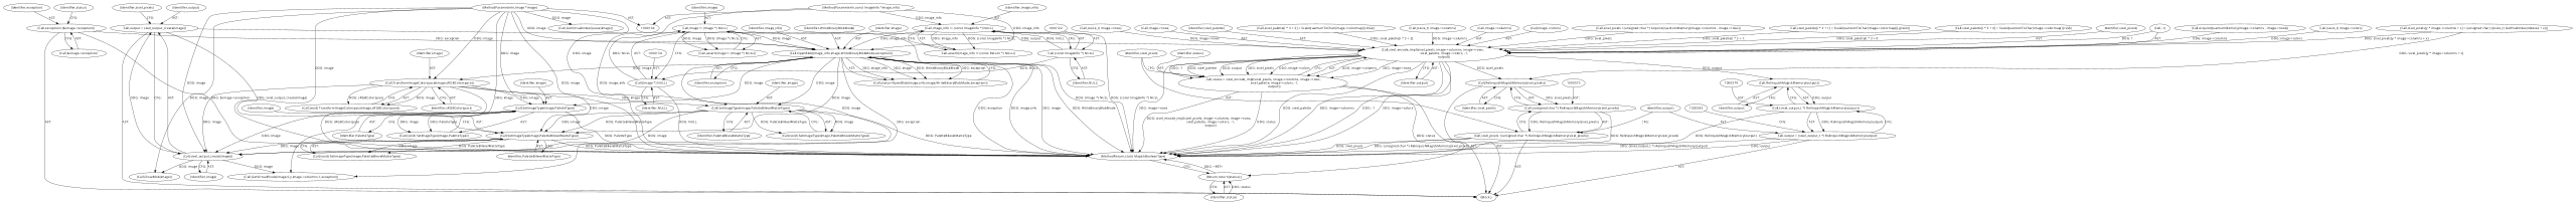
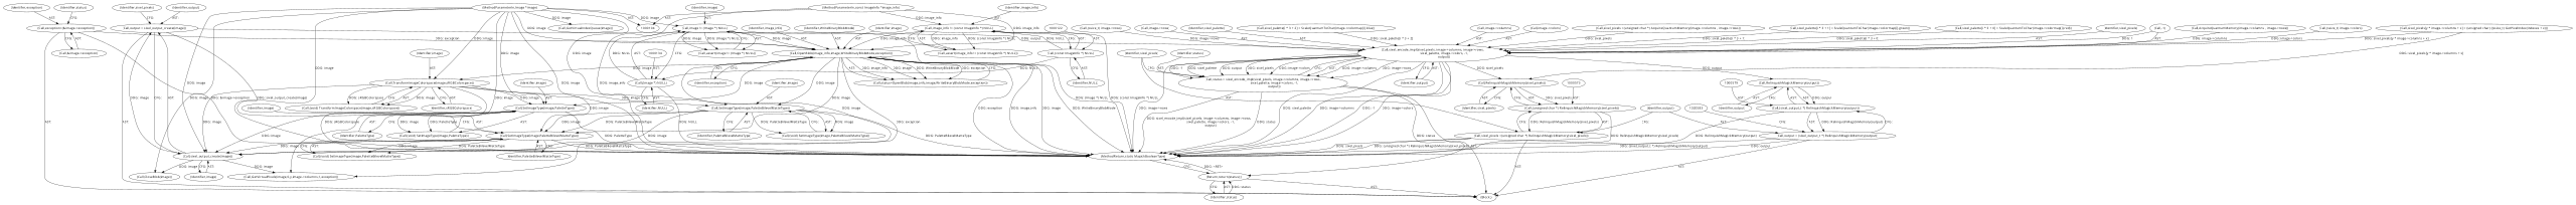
  digraph {
    fontname="Open Sans"
    node [fontname="Open Sans"]
    edge [fontname="Open Sans"]
    n1 [label="(Call,output = sixel_output_create(image))"]
    n2 [label="(Call,sixel_output_create(image))"]
    n3 [label="(Call,sixel_encode_impl(sixel_pixels, image->columns, image->rows,\n                          sixel_palette, image->colors, -1,\n                          output))"]
    n4 [label="(Block,)"]
    n5 [label="(MethodReturn,static MagickBooleanType)"]
    n6 [label="(Call,CloseBlob(image))"]
    n7 [label="(Call,GetVirtualPixels(image,0,y,image->columns,1,exception))"]
    n8 [label="(Identifier,image)"]
    n9 [label="(Call,status = sixel_encode_impl(sixel_pixels, image->columns, image->rows,\n                          sixel_palette, image->colors, -1,\n                          output))"]
    n10 [label="(Call,RelinquishMagickMemory(sixel_pixels))"]
    n11 [label="(Call,RelinquishMagickMemory(output))"]
    n12 [label="(Identifier,output)"]
    n13 [label="(Return,return(status);)"]
    n14 [label="(Call,TransformImageColorspace(image,sRGBColorspace))"]
    n15 [label="(Call,SetImageType(image,PaletteBilevelMatteType))"]
    n16 [label="(Call,SetImageType(image,PaletteType))"]
    n17 [label="(Call,SetImageType(image,PaletteBilevelMatteType))"]
    n18 [label="(Call,(void) TransformImageColorspace(image,sRGBColorspace))"]
    n19 [label="(Identifier,sRGBColorspace)"]
    n20 [label="(Call,(void) SetImageType(image,PaletteBilevelMatteType))"]
    n21 [label="(Identifier,PaletteBilevelMatteType)"]
    n22 [label="(Identifier,PaletteType)"]
    n23 [label="(Call,(void) SetImageType(image,PaletteType))"]
    n24 [label="(Identifier,PaletteBilevelMatteType)"]
    n25 [label="(Call,(void) SetImageType(image,PaletteBilevelMatteType))"]
    n26 [label="(Call,OpenBlob(image_info,image,WriteBinaryBlobMode,exception))"]
    n27 [label="(Call,status=OpenBlob(image_info,image,WriteBinaryBlobMode,exception))"]
    n28 [label="(Identifier,exception)"]
    n29 [label="(Call,image_info != (const ImageInfo *) NULL)"]
    n30 [label="(Call,(const ImageInfo *) NULL)"]
-   n31 [label="(Call,assert(image_info != (const Return *) NULL))"]
+   n31 [label="(Call,assert(image_info != (const ImageInfo *) NULL))"]
    n32 [label="(Call,(Image *) NULL)"]
    n33 [label="(Identifier,NULL)"]
    n34 [label="(MethodParameterIn,const ImageInfo *image_info)"]
    1000104
    n36 [label="(Call,image != (Image *) NULL)"]
    n37 [label="(Identifier,NULL)"]
    n38 [label="(Call,assert(image != (Image *) NULL))"]
    n39 [label="(MethodParameterIn,Image *image)"]
    n40 [label="(Call,GetVirtualIndexQueue(image))"]
    n41 [label="(Call,exception=(&image->exception))"]
    n42 [label="(Call,&image->exception)"]
    n43 [label="(Call,(unsigned char *) RelinquishMagickMemory(sixel_pixels))"]
    n44 [label="(Identifier,sixel_pixels)"]
    n45 [label="(Call,(sixel_output_t *) RelinquishMagickMemory(output))"]
    n46 [label="(Identifier,output)"]
    n47 [label="(Identifier,status)"]
    n48 [label="(Call,sixel_pixels =(unsigned char *) RelinquishMagickMemory(sixel_pixels))"]
    n49 [label="(Call,output = (sixel_output_t *) RelinquishMagickMemory(output))"]
    n50 [label="(Call,-1)"]
    n51 [label="(Identifier,output)"]
    n52 [label="(Call,AcquireQuantumMemory(image->columns , image->rows))"]
    n53 [label="(Identifier,image)"]
    n54 [label="(Call,(ssize_t) image->colors)"]
    n55 [label="(Identifier,image_info)"]
    n56 [label="(Identifier,exception)"]
    n57 [label="(Identifier,image_info)"]
    n58 [label="(Identifier,sixel_pixels)"]
    n59 [label="(Call,(ssize_t) image->rows)"]
    n60 [label="(Identifier,sixel_pixels)"]
    n61 [label="(Call,image->rows)"]
    n62 [label="(Identifier,status)"]
    n63 [label="(Identifier,sixel_palette)"]
    n64 [label="(Call,sixel_palette[i * 3 + 2] = ScaleQuantumToChar(image->colormap[i].blue))"]
    n65 [label="(Identifier,status)"]
    n66 [label="(Identifier,WriteBinaryBlobMode)"]
-   n67 [label="(Call,(ssize_t) image->columns)"]
    n68 [label="(Call,image->columns)"]
    n69 [label="(Call,sixel_pixels[y * image->columns + x] = (unsigned char) ((ssize_t) GetPixelIndex(indexes + x)))"]
    n70 [label="(Call,image->colors)"]
    n71 [label="(Identifier,image)"]
    n72 [label="(Identifier,image)"]
    n73 [label="(Identifier,image)"]
    n74 [label="(Identifier,image)"]
    n75 [label="(Call,sixel_pixels =(unsigned char *) AcquireQuantumMemory(image->columns , image->rows))"]
    n76 [label="(Identifier,output)"]
    n77 [label="(Call,sixel_palette[i * 3 + 1] = ScaleQuantumToChar(image->colormap[i].green))"]
    n78 [label="(Identifier,image)"]
    n79 [label="(Call,sixel_palette[i * 3 + 0] = ScaleQuantumToChar(image->colormap[i].red))"]
    n80 [label="(Identifier,sixel_pixels)"]
    1000122
    1000134
    1000573
    1000579
    n85 [label=1020583]
    n1 -> n2 [label="CFG: "]
    n1 -> n3 [label="DDG: output"]
    n1 -> n4 [label="AST: "]
    n1 -> n5 [label="DDG: sixel_output_create(image)"]
    n2 -> n1 [label="AST: "]
    n2 -> n1 [label="DDG: image"]
    n2 -> n6 [label="DDG: image"]
    n2 -> n7 [label="DDG: image"]
    n2 -> n8 [label="CFG: "]
    n3 -> n5 [label="DDG: image->rows"]
    n3 -> n5 [label="DDG: sixel_palette"]
    n3 -> n5 [label="DDG: image->columns"]
    n3 -> n5 [label="DDG: -1"]
    n3 -> n5 [label="DDG: image->colors"]
    n3 -> n9 [label="AST: "]
    n3 -> n9 [label="DDG: image->columns"]
    n3 -> n9 [label="DDG: image->rows"]
    n3 -> n9 [label="DDG: -1"]
    n3 -> n9 [label="DDG: sixel_palette"]
    n3 -> n9 [label="DDG: output"]
    n3 -> n9 [label="DDG: sixel_pixels"]
    n3 -> n9 [label="DDG: image->colors"]
    n3 -> n10 [label="DDG: sixel_pixels"]
    n3 -> n11 [label="DDG: output"]
    n3 -> n12 [label="CFG: "]
    n5 -> n13 [label="CFG: "]
    n8 -> n2 [label="AST: "]
    n9 -> n3 [label="CFG: "]
    n9 -> n4 [label="AST: "]
    n9 -> n5 [label="DDG: status"]
    n9 -> n5 [label="DDG: sixel_encode_impl(sixel_pixels, image->columns, image->rows,\n                          sixel_palette, image->colors, -1,\n                          output)"]
    n9 -> n13 [label="DDG: status"]
    n10 -> n43 [label="AST: "]
    n10 -> n43 [label="DDG: sixel_pixels"]
    n10 -> n44 [label="CFG: "]
    n11 -> n45 [label="AST: "]
    n11 -> n45 [label="DDG: output"]
    n11 -> n46 [label="CFG: "]
    n12 -> n3 [label="AST: "]
-   n10 -> n4 [label="AST: "]
+   n13 -> n4 [label="AST: "]
    n13 -> n5 [label="DDG: <RET>"]
    n13 -> n47 [label="CFG: "]
    n14 -> n2 [label="DDG: image"]
    n14 -> n5 [label="DDG: sRGBColorspace"]
    n14 -> n15 [label="DDG: image"]
    n14 -> n16 [label="DDG: image"]
    n14 -> n17 [label="DDG: image"]
    n14 -> n18 [label="AST: "]
    n14 -> n18 [label="DDG: image"]
    n14 -> n18 [label="DDG: sRGBColorspace"]
    n14 -> n19 [label="CFG: "]
    n15 -> n2 [label="DDG: image"]
    n15 -> n5 [label="DDG: PaletteBilevelMatteType"]
    n15 -> n17 [label="DDG: image"]
    n15 -> n17 [label="DDG: PaletteBilevelMatteType"]
    n15 -> n20 [label="AST: "]
    n15 -> n20 [label="DDG: image"]
    n15 -> n20 [label="DDG: PaletteBilevelMatteType"]
    n15 -> n21 [label="CFG: "]
    n16 -> n2 [label="DDG: image"]
    n16 -> n5 [label="DDG: PaletteType"]
    n16 -> n22 [label="CFG: "]
    n16 -> n23 [label="AST: "]
    n16 -> n23 [label="DDG: image"]
    n16 -> n23 [label="DDG: PaletteType"]
    n17 -> n2 [label="DDG: image"]
    n17 -> n5 [label="DDG: PaletteBilevelMatteType"]
    n17 -> n24 [label="CFG: "]
    n17 -> n25 [label="AST: "]
    n17 -> n25 [label="DDG: image"]
    n17 -> n25 [label="DDG: PaletteBilevelMatteType"]
    n18 -> n14 [label="CFG: "]
    n19 -> n14 [label="AST: "]
    n20 -> n15 [label="CFG: "]
    n21 -> n15 [label="AST: "]
    n22 -> n16 [label="AST: "]
    n23 -> n16 [label="CFG: "]
    n24 -> n17 [label="AST: "]
    n25 -> n17 [label="CFG: "]
    n26 -> n2 [label="DDG: image"]
    n26 -> n5 [label="DDG: WriteBinaryBlobMode"]
    n26 -> n5 [label="DDG: exception"]
    n26 -> n5 [label="DDG: image_info"]
    n26 -> n5 [label="DDG: image"]
    n26 -> n7 [label="DDG: exception"]
    n26 -> n14 [label="DDG: image"]
    n26 -> n15 [label="DDG: image"]
    n26 -> n16 [label="DDG: image"]
    n26 -> n17 [label="DDG: image"]
    n26 -> n27 [label="AST: "]
    n26 -> n27 [label="DDG: image_info"]
    n26 -> n27 [label="DDG: image"]
    n26 -> n27 [label="DDG: WriteBinaryBlobMode"]
    n26 -> n27 [label="DDG: exception"]
    n26 -> n28 [label="CFG: "]
    n27 -> n26 [label="CFG: "]
    n28 -> n26 [label="AST: "]
    n29 -> n5 [label="DDG: (const ImageInfo *) NULL"]
    n29 -> n26 [label="DDG: image_info"]
    n29 -> n30 [label="CFG: "]
    n29 -> n31 [label="AST: "]
    n29 -> n31 [label="DDG: image_info"]
    n29 -> n31 [label="DDG: (const ImageInfo *) NULL"]
    n30 -> n29 [label="AST: "]
    n30 -> n29 [label="DDG: NULL"]
    n30 -> n32 [label="DDG: NULL"]
    n30 -> n33 [label="CFG: "]
    n31 -> n29 [label="CFG: "]
    n32 -> n5 [label="DDG: NULL"]
    n32 -> n36 [label="AST: "]
    n32 -> n36 [label="DDG: NULL"]
    n32 -> n37 [label="CFG: "]
    n33 -> n30 [label="AST: "]
    n34 -> n5 [label="DDG: image_info"]
    n34 -> n26 [label="DDG: image_info"]
    n34 -> n29 [label="DDG: image_info"]
    n34 -> 1000104 [label="AST: "]
    n36 -> n5 [label="DDG: (Image *) NULL"]
    n36 -> n26 [label="DDG: image"]
    n36 -> n32 [label="CFG: "]
    n36 -> n38 [label="AST: "]
    n36 -> n38 [label="DDG: image"]
    n36 -> n38 [label="DDG: (Image *) NULL"]
    n37 -> n32 [label="AST: "]
    n38 -> n36 [label="CFG: "]
    n39 -> n2 [label="DDG: image"]
    n39 -> n5 [label="DDG: image"]
    n39 -> n6 [label="DDG: image"]
    n39 -> n7 [label="DDG: image"]
    n39 -> n14 [label="DDG: image"]
    n39 -> n15 [label="DDG: image"]
    n39 -> n16 [label="DDG: image"]
    n39 -> n17 [label="DDG: image"]
    n39 -> n26 [label="DDG: image"]
    n39 -> 1000104 [label="AST: "]
+   n39 -> n36 [label="DDG: image"]
    n39 -> n40 [label="DDG: image"]
    n41 -> n4 [label="AST: "]
    n41 -> n5 [label="DDG: &image->exception"]
    n41 -> n26 [label="DDG: exception"]
    n41 -> n42 [label="CFG: "]
    n42 -> n41 [label="AST: "]
    n43 -> n5 [label="DDG: RelinquishMagickMemory(sixel_pixels)"]
    n43 -> n10 [label="CFG: "]
    n43 -> n48 [label="AST: "]
    n43 -> n48 [label="DDG: RelinquishMagickMemory(sixel_pixels)"]
    n44 -> n10 [label="AST: "]
    n45 -> n5 [label="DDG: RelinquishMagickMemory(output)"]
-   n45 -> n11 [label="CFG: "]
+   n45 -> n11 [label="AST: "]
    n45 -> n49 [label="AST: "]
    n45 -> n49 [label="DDG: RelinquishMagickMemory(output)"]
    n46 -> n11 [label="AST: "]
    n47 -> n13 [label="AST: "]
    n47 -> n13 [label="DDG: status"]
    n48 -> n4 [label="AST: "]
    n48 -> n5 [label="DDG: sixel_pixels"]
    n48 -> n5 [label="DDG: (unsigned char *) RelinquishMagickMemory(sixel_pixels)"]
    n48 -> n43 [label="CFG: "]
    n49 -> n4 [label="AST: "]
    n49 -> n5 [label="DDG: output"]
    n49 -> n5 [label="DDG: (sixel_output_t *) RelinquishMagickMemory(output)"]
    n49 -> n45 [label="CFG: "]
    n50 -> n3 [label="AST: "]
    n50 -> n3 [label="DDG: 1"]
    n51 -> n48 [label="CFG: "]
    n51 -> n49 [label="AST: "]
    n52 -> n3 [label="DDG: image->columns"]
    n53 -> n14 [label="AST: "]
    n54 -> n3 [label="DDG: image->colors"]
    n55 -> n26 [label="AST: "]
    n56 -> n41 [label="AST: "]
    n57 -> n29 [label="AST: "]
    n58 -> n9 [label="CFG: "]
    n58 -> n48 [label="AST: "]
    n59 -> n3 [label="DDG: image->rows"]
    n60 -> n1 [label="CFG: "]
    n61 -> n3 [label="AST: "]
    n62 -> n9 [label="AST: "]
    n63 -> n3 [label="AST: "]
    n64 -> n3 [label="DDG: sixel_palette[i * 3 + 2]"]
    n65 -> n41 [label="CFG: "]
    n66 -> n26 [label="AST: "]
-   n67 -> n3 [label="DDG: image->columns"]
    n68 -> n3 [label="AST: "]
    n69 -> n3 [label="DDG: sixel_pixels[y * image->columns + x]"]
    n69 -> n10 [label="DDG: sixel_pixels[y * image->columns + x]"]
    n70 -> n3 [label="AST: "]
    n71 -> n15 [label="AST: "]
    n72 -> n26 [label="AST: "]
    n73 -> n16 [label="AST: "]
    n74 -> n17 [label="AST: "]
    n75 -> n3 [label="DDG: sixel_pixels"]
    n76 -> n1 [label="AST: "]
    n77 -> n3 [label="DDG: sixel_palette[i * 3 + 1]"]
    n78 -> n36 [label="AST: "]
    n79 -> n3 [label="DDG: sixel_palette[i * 3 + 0]"]
    n80 -> n3 [label="AST: "]
    1000122 -> n30 [label="AST: "]
    1000134 -> n32 [label="AST: "]
    1000573 -> n43 [label="AST: "]
    1000579 -> n45 [label="AST: "]
    n85 -> n49 [label="CFG: "]
  }
